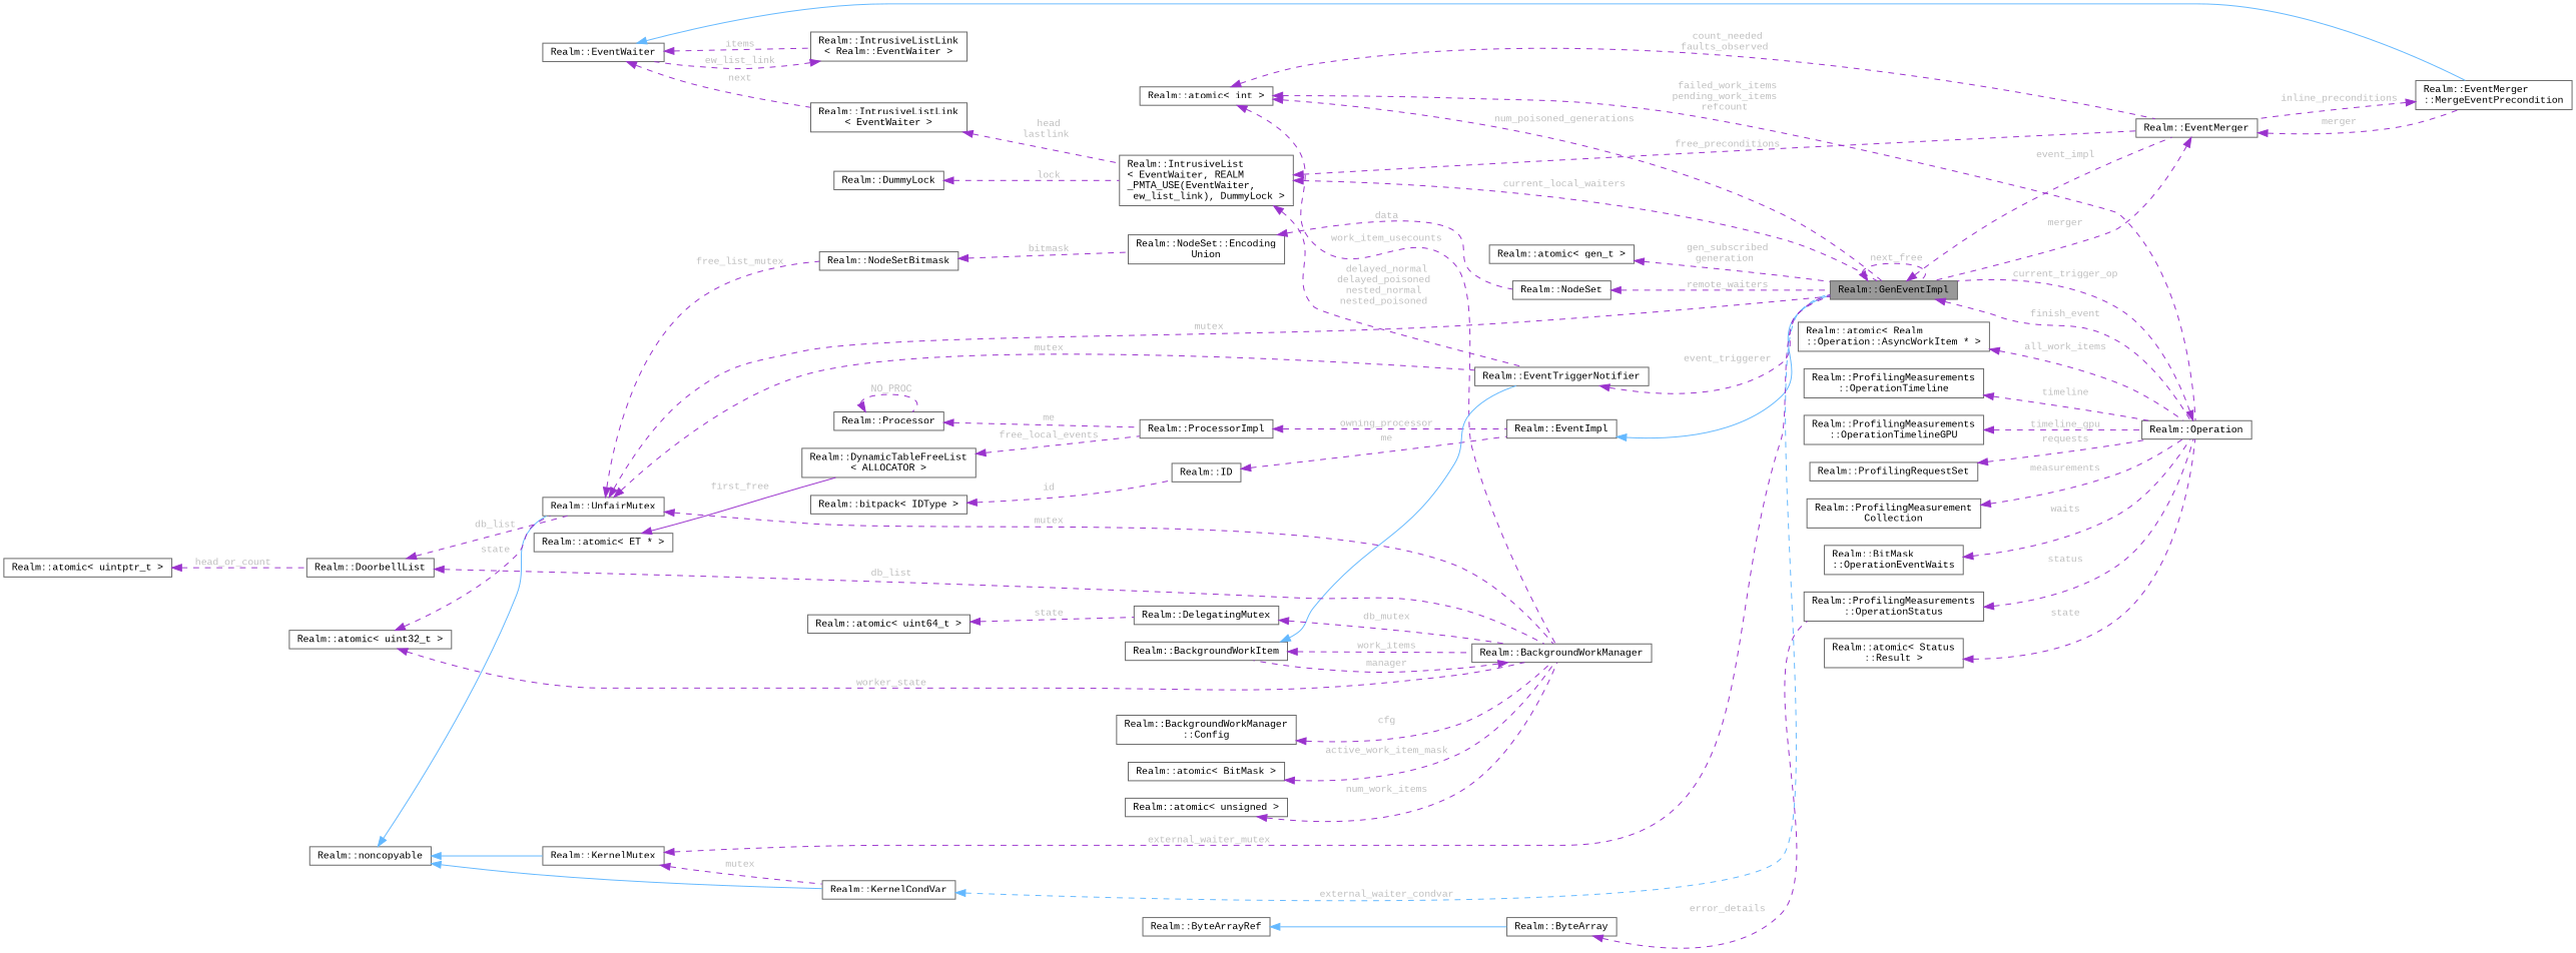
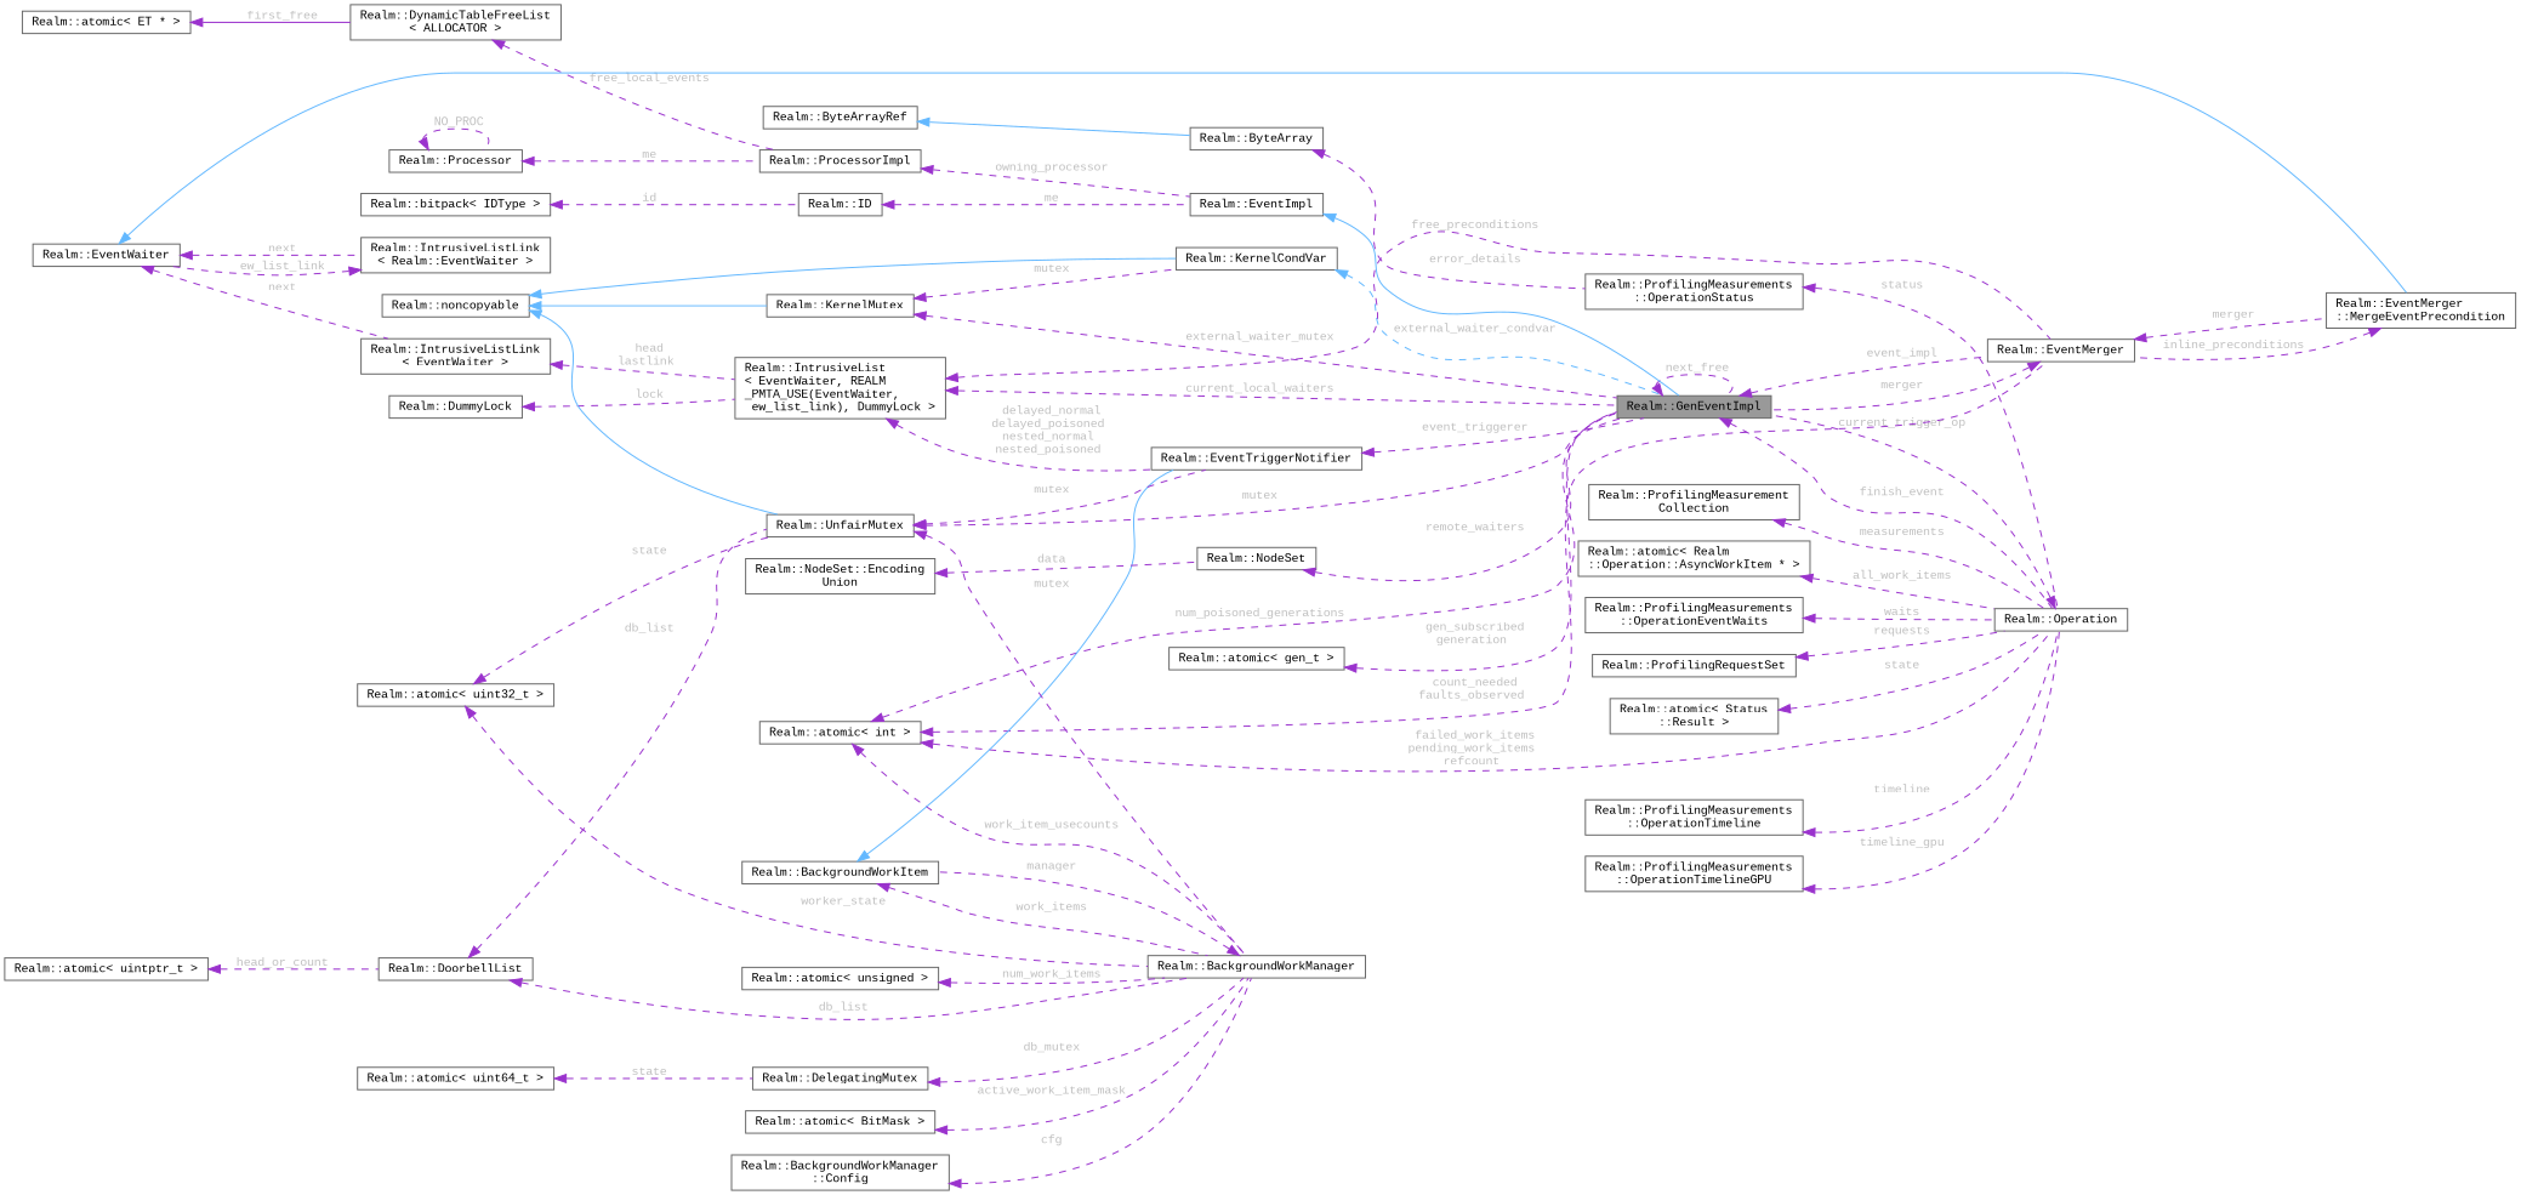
  digraph {
    fontname="Liberation Mono"
    rankdir=LR
    node [color=gray40 fillcolor=white fontname="Liberation Mono" fontsize=10 shape=box style=filled]
    edge [color=darkorchid3 dir=back fontcolor=grey fontname="Liberation Mono" fontsize=10 labelfontname=Helvetica labelfontsize=10 style=dashed]
    n1 [fillcolor=grey60 fontcolor=black height=0.2 label="Realm::GenEventImpl" width=0.4]
    n2 [height=0.2 label="Realm::EventMerger" width=0.4]
    n3 [height=0.2 label="Realm::Operation" width=0.4]
    n4 [height=0.2 label="Realm::EventMerger\l::MergeEventPrecondition" width=0.4]
    n5 [height=0.2 label="Realm::EventImpl" width=0.4]
    n6 [height=0.2 label="Realm::ID" width=0.4]
    n7 [height=0.2 label="Realm::bitpack\< IDType \>" width=0.4]
    n8 [height=0.2 label="Realm::ProcessorImpl" width=0.4]
    n9 [height=0.2 label="Realm::DynamicTableFreeList\l\< ALLOCATOR \>" width=0.4]
    n10 [height=0.2 label="Realm::atomic\< ET * \>" width=0.4]
    n11 [height=0.2 label="Realm::Processor" width=0.4]
    n12 [height=0.2 label="Realm::atomic\< gen_t \>" width=0.4]
    n13 [height=0.2 label="Realm::atomic\< int \>" width=0.4]
    n14 [height=0.2 label="Realm::BackgroundWorkManager" width=0.4]
    n15 [height=0.2 label="Realm::BackgroundWorkItem" width=0.4]
    n16 [height=0.2 label="Realm::EventWaiter" width=0.4]
    n17 [height=0.2 label="Realm::IntrusiveListLink\l\< Realm::EventWaiter \>" width=0.4]
    n18 [height=0.2 label="Realm::IntrusiveListLink\l\< EventWaiter \>" width=0.4]
    n19 [height=0.2 label="Realm::IntrusiveList\l\< EventWaiter, REALM\l_PMTA_USE(EventWaiter,\l ew_list_link), DummyLock \>" width=0.4]
    n20 [height=0.2 label="Realm::EventTriggerNotifier" width=0.4]
    n21 [height=0.2 label="Realm::DummyLock" width=0.4]
    n22 [height=0.2 label="Realm::BackgroundWorkManager\l::Config" width=0.4]
    n23 [height=0.2 label="Realm::UnfairMutex" width=0.4]
-   n24 [height=0.2 label="Realm::NodeSetBitmask" width=0.4]
    n25 [height=0.2 label="Realm::NodeSet::Encoding\lUnion" width=0.4]
    n26 [height=0.2 label="Realm::noncopyable" width=0.4]
    n27 [height=0.2 label="Realm::KernelMutex" width=0.4]
    n28 [height=0.2 label="Realm::KernelCondVar" width=0.4]
    n29 [height=0.2 label="Realm::atomic\< uint32_t \>" width=0.4]
    n30 [height=0.2 label="Realm::DoorbellList" width=0.4]
    n31 [height=0.2 label="Realm::atomic\< uintptr_t \>" width=0.4]
    n32 [height=0.2 label="Realm::atomic\< unsigned \>" width=0.4]
    n33 [height=0.2 label="Realm::atomic\< BitMask \>" width=0.4]
    n34 [height=0.2 label="Realm::DelegatingMutex" width=0.4]
    n35 [height=0.2 label="Realm::atomic\< uint64_t \>" width=0.4]
    n36 [height=0.2 label="Realm::atomic\< Status\l::Result \>" width=0.4]
    n37 [height=0.2 label="Realm::ProfilingMeasurements\l::OperationStatus" width=0.4]
    n38 [height=0.2 label="Realm::ByteArray" width=0.4]
    n39 [height=0.2 label="Realm::ByteArrayRef" width=0.4]
    n40 [height=0.2 label="Realm::ProfilingMeasurements\l::OperationTimeline" width=0.4]
    n41 [height=0.2 label="Realm::ProfilingMeasurements\l::OperationTimelineGPU" width=0.4]
-   n42 [height=0.2 label="Realm::BitMask\l::OperationEventWaits" width=0.4]
+   n42 [height=0.2 label="Realm::ProfilingMeasurements\l::OperationEventWaits" width=0.4]
    n43 [height=0.2 label="Realm::ProfilingRequestSet" width=0.4]
    n44 [height=0.2 label="Realm::ProfilingMeasurement\lCollection" width=0.4]
    n45 [height=0.2 label="Realm::atomic\< Realm\l::Operation::AsyncWorkItem * \>" width=0.4]
    n46 [height=0.2 label="Realm::NodeSet" width=0.4]
    n1 -> n1 [label=" next_free"]
    n1 -> n2 [label=" event_impl"]
    n1 -> n3 [label=" finish_event"]
    n2 -> n1 [label=" merger"]
    n2 -> n4 [label=" merger"]
    n3 -> n1 [label=" current_trigger_op"]
    n4 -> n2 [label=" inline_preconditions"]
    n5 -> n1 [color=steelblue1 style=solid fontcolor=""]
    n6 -> n5 [label=" me"]
    n7 -> n6 [label=" id"]
    n8 -> n5 [label=" owning_processor"]
    n9 -> n8 [label=" free_local_events"]
    n10 -> n9 [label=" first_free" style=solid]
    n11 -> n8 [label=" me"]
    n11 -> n11 [label=" NO_PROC"]
    n12 -> n1 [label=" gen_subscribed\ngeneration"]
    n13 -> n1 [label=" num_poisoned_generations"]
    n13 -> n2 [label=" count_needed\nfaults_observed"]
    n13 -> n3 [label=" failed_work_items\npending_work_items\nrefcount"]
    n13 -> n14 [label=" work_item_usecounts"]
    n14 -> n15 [label=" manager"]
    n15 -> n14 [label=" work_items"]
    n15 -> n20 [color=steelblue1 style=solid fontcolor=""]
    n16 -> n4 [color=steelblue1 style=solid fontcolor=""]
-   n16 -> n17 [label=" items"]
+   n16 -> n17 [label=" next"]
    n16 -> n18 [label=" next"]
    n17 -> n16 [label=" ew_list_link"]
    n18 -> n19 [label=" head\nlastlink"]
    n19 -> n1 [label=" current_local_waiters"]
    n19 -> n2 [label=" free_preconditions"]
    n19 -> n20 [label=" delayed_normal\ndelayed_poisoned\nnested_normal\nnested_poisoned"]
    n20 -> n1 [label=" event_triggerer"]
    n21 -> n19 [label=" lock"]
    n22 -> n14 [label=" cfg"]
    n23 -> n1 [label=" mutex"]
    n23 -> n14 [label=" mutex"]
    n23 -> n20 [label=" mutex"]
-   n23 -> n24 [label=" free_list_mutex"]
-   n24 -> n25 [label=" bitmask"]
    n25 -> n46 [label=" data"]
    n26 -> n23 [color=steelblue1 style=solid fontcolor=""]
    n26 -> n27 [color=steelblue1 style=solid fontcolor=""]
    n26 -> n28 [color=steelblue1 style=solid fontcolor=""]
    n27 -> n1 [label=" external_waiter_mutex"]
    n27 -> n28 [label=" mutex"]
    n28 -> n1 [color=steelblue1 label=" external_waiter_condvar"]
    n29 -> n14 [label=" worker_state"]
    n29 -> n23 [label=" state"]
    n30 -> n14 [label=" db_list"]
    n30 -> n23 [label=" db_list"]
    n31 -> n30 [label=" head_or_count"]
    n32 -> n14 [label=" num_work_items"]
    n33 -> n14 [label=" active_work_item_mask"]
    n34 -> n14 [label=" db_mutex"]
    n35 -> n34 [label=" state"]
    n36 -> n3 [label=" state"]
    n37 -> n3 [label=" status"]
    n38 -> n37 [label=" error_details"]
    n39 -> n38 [color=steelblue1 style=solid fontcolor=""]
    n40 -> n3 [label=" timeline"]
    n41 -> n3 [label=" timeline_gpu"]
    n42 -> n3 [label=" waits"]
    n43 -> n3 [label=" requests"]
    n44 -> n3 [label=" measurements"]
    n45 -> n3 [label=" all_work_items"]
    n46 -> n1 [label=" remote_waiters"]
  }
